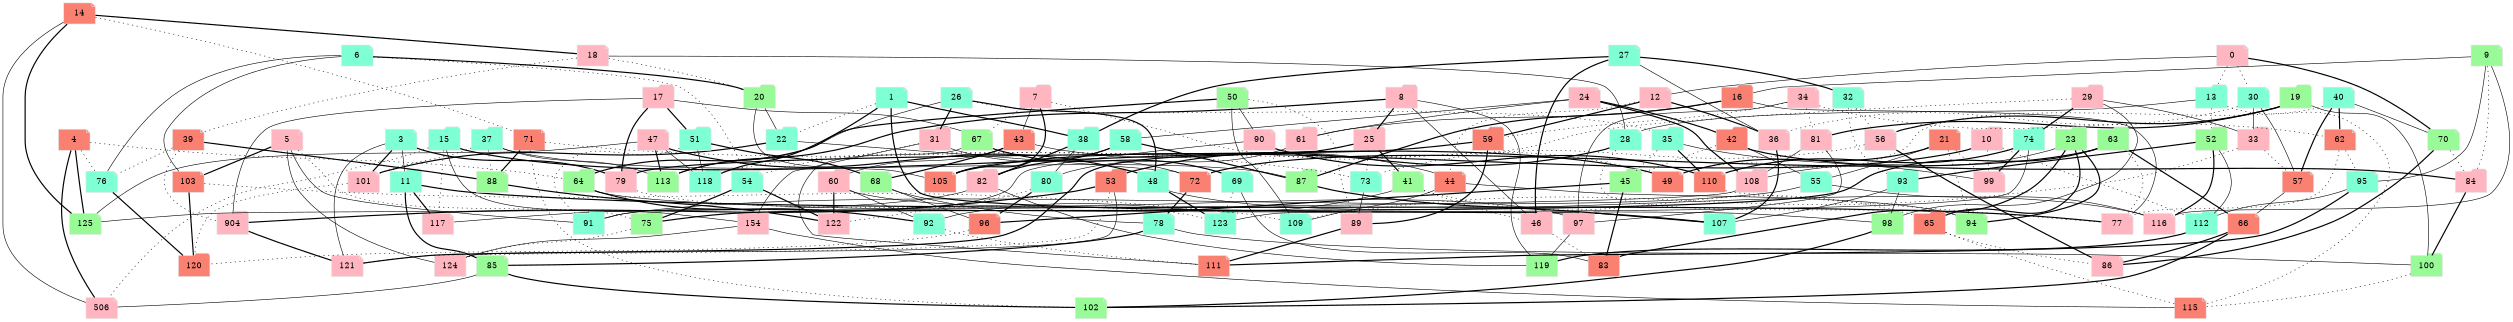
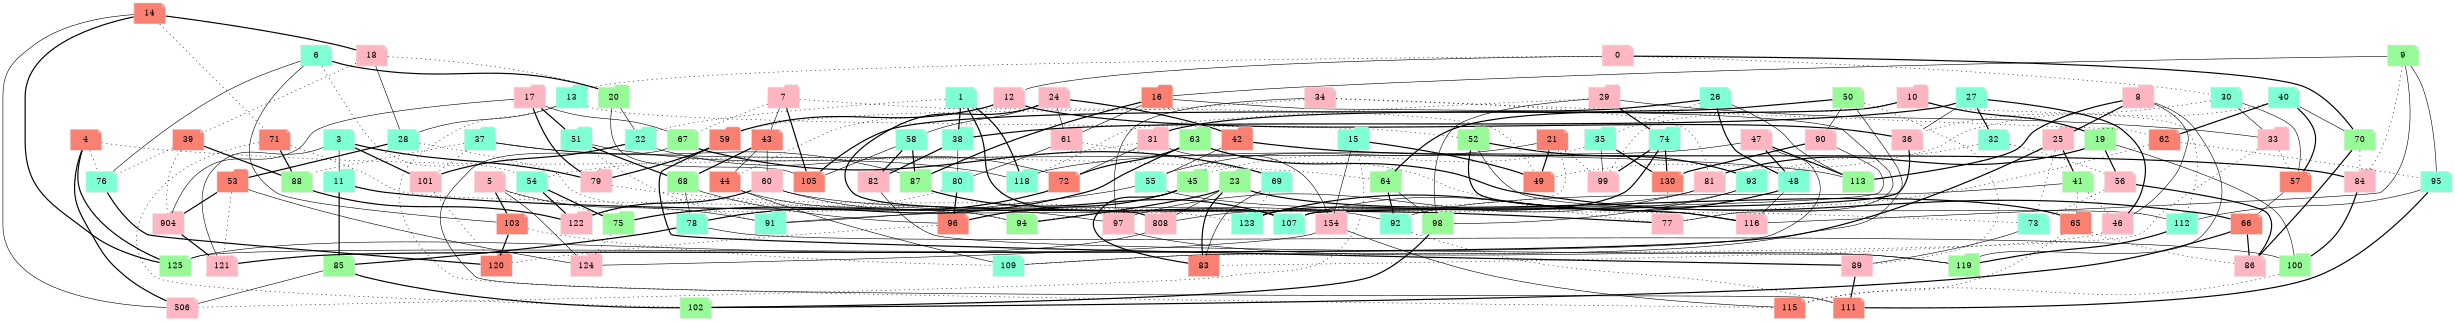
  graph {
    node [color=gray90 fillcolor=lightpink shape=note style=filled]
    edge [style=bold]
    1 [fillcolor=aquamarine]
    22 [fillcolor=aquamarine shape=folder]
    38 [fillcolor=aquamarine shape=folder]
    107 [fillcolor=aquamarine]
    118 [fillcolor=aquamarine shape=folder]
    101
    72 [fillcolor=salmon]
    80 [fillcolor=aquamarine]
    82 [shape=folder]
    n10 [label=0]
    12
    13 [fillcolor=aquamarine shape=folder]
    30 [fillcolor=aquamarine]
    70 [fillcolor=palegreen]
    36
    44 [fillcolor=salmon]
    59 [fillcolor=salmon shape=folder]
    28 [fillcolor=aquamarine]
    52 [fillcolor=palegreen shape=folder]
    115 [fillcolor=salmon]
    33 [shape=folder]
    57 [fillcolor=salmon]
    84 [shape=folder]
    86
    3 [fillcolor=aquamarine]
    11 [fillcolor=aquamarine shape=folder]
    79 [shape=folder]
    121
    77
    85 [fillcolor=palegreen]
-   117
    123 [fillcolor=aquamarine shape=folder]
    120 [fillcolor=salmon shape=folder]
    4 [fillcolor=salmon]
    64 [fillcolor=palegreen shape=folder]
    76 [fillcolor=aquamarine]
    n37 [label=506]
    125 [fillcolor=palegreen]
    98 [fillcolor=palegreen shape=folder]
    92 [fillcolor=aquamarine]
    75 [fillcolor=palegreen shape=folder]
    5
    91 [fillcolor=aquamarine shape=folder]
    103 [fillcolor=salmon]
    124 [shape=folder]
    109 [fillcolor=aquamarine]
    6 [fillcolor=aquamarine]
    20 [fillcolor=palegreen shape=folder]
    54 [fillcolor=aquamarine]
    105 [fillcolor=salmon]
    122 [shape=folder]
    7 [shape=folder]
    43 [fillcolor=salmon]
    49 [fillcolor=salmon]
    67 [fillcolor=palegreen]
    60 [shape=folder]
    68 [fillcolor=palegreen]
    69 [fillcolor=aquamarine]
    111 [fillcolor=salmon]
    8 [shape=folder]
    25 [shape=folder]
    46 [shape=folder]
    113 [fillcolor=palegreen]
    119 [fillcolor=palegreen shape=folder]
    41 [fillcolor=palegreen]
    73 [fillcolor=aquamarine]
    83 [fillcolor=salmon shape=folder]
    9 [fillcolor=palegreen]
    16 [fillcolor=salmon shape=folder]
    95 [fillcolor=aquamarine]
    116
    61 [shape=folder]
    87 [fillcolor=palegreen shape=folder]
    100 [fillcolor=palegreen shape=folder]
    112 [fillcolor=aquamarine shape=folder]
    10 [shape=folder]
    19 [fillcolor=palegreen shape=folder]
    99
    56
    81
    102 [fillcolor=palegreen]
    94 [fillcolor=palegreen]
    89 [shape=folder]
    53 [fillcolor=salmon shape=folder]
    93 [fillcolor=aquamarine shape=folder]
    14 [fillcolor=salmon]
    18
    71 [fillcolor=salmon]
    39 [fillcolor=salmon]
    88 [fillcolor=palegreen]
    15 [fillcolor=aquamarine shape=folder]
    n92 [label=154 shape=folder]
    17 [shape=folder]
    51 [fillcolor=aquamarine shape=folder]
    n95 [label=904 shape=folder]
-   108 [shape=folder]
+   108 [shape=folder label=808]
    97 [shape=folder]
    21 [fillcolor=salmon]
    55 [fillcolor=aquamarine]
    78 [fillcolor=aquamarine]
    23 [fillcolor=palegreen shape=folder]
    65 [fillcolor=salmon shape=folder]
    24
    42 [fillcolor=salmon shape=folder]
    58 [fillcolor=aquamarine]
    45 [fillcolor=palegreen shape=folder]
    26 [fillcolor=aquamarine]
    31 [shape=folder]
    35 [fillcolor=aquamarine shape=folder]
    48 [fillcolor=aquamarine shape=folder]
-   110 [fillcolor=salmon]
+   110 [fillcolor=salmon label=130]
    27 [fillcolor=aquamarine]
    32 [fillcolor=aquamarine]
    29 [shape=folder]
    74 [fillcolor=aquamarine shape=folder]
    66 [fillcolor=salmon]
    90
    34
    62 [fillcolor=salmon]
    96 [fillcolor=salmon]
    37 [fillcolor=aquamarine shape=folder]
    40 [fillcolor=aquamarine]
    47
    50 [fillcolor=palegreen]
    63 [fillcolor=palegreen shape=folder]
    1 -- 22 [style=dotted]
    1 -- 38
    1 -- 107
    1 -- 118
    22 -- 101
    22 -- 72 [style=solid]
    38 -- 80 [style=solid]
    38 -- 82
    101 -- 120 [style=dotted]
    72 -- 78
    80 -- 122 [style=dotted]
    80 -- 96
-   82 -- 117 [style=solid]
    82 -- 119 [style=solid]
    n10 -- 12 [style=solid]
    n10 -- 13 [style=dotted]
    n10 -- 30 [style=dotted]
    n10 -- 70
    12 -- 36
    12 -- 44 [style=dotted]
    12 -- 59
    13 -- 28 [style=solid]
    13 -- 52 [style=dotted]
    13 -- 115 [style=dotted]
    30 -- 36 [style=dotted]
    30 -- 33 [style=solid]
    30 -- 57 [style=solid]
    70 -- 84 [style=dotted]
    70 -- 86
    36 -- 107
    44 -- 109 [style=solid]
    44 -- 94 [style=solid]
    59 -- 79
    59 -- 89
    28 -- 94 [style=dotted]
    28 -- 53
    52 -- 116
    52 -- 112 [style=solid]
    52 -- 93
    33 -- 57 [style=dotted]
    33 -- 109 [style=dotted]
    57 -- 66 [style=solid]
    84 -- 100
    3 -- 101
    3 -- 11 [style=solid]
    3 -- 79
    3 -- 121 [style=solid]
    11 -- 77
    11 -- 85
-   11 -- 117
    79 -- 123 [style=dotted]
    85 -- n37 [style=solid]
    85 -- 102
    4 -- 64 [style=dotted]
    4 -- 76 [style=dotted]
    4 -- n37
    4 -- 125
    64 -- 98 [style=solid]
    64 -- 92
    76 -- 120
    98 -- 102
    92 -- 111 [style=dotted]
    75 -- 124 [style=dotted]
    5 -- 75 [style=dotted]
    5 -- 91 [style=solid]
    5 -- 103
    5 -- 124 [style=solid]
    103 -- 120
    103 -- 109 [style=dotted]
    6 -- 76 [style=solid]
    6 -- 103 [style=solid]
    6 -- 20
    6 -- 54 [style=dotted]
    20 -- 22 [style=solid]
    20 -- 105 [style=solid]
    54 -- 75
    54 -- 122
    7 -- 105
    7 -- 43 [style=solid]
    7 -- 49 [style=dotted]
    7 -- 67 [style=dotted]
    43 -- 44 [style=solid]
    43 -- 60 [style=solid]
    43 -- 68
    67 -- 69
    67 -- 111 [style=solid]
    60 -- 92 [style=solid]
    60 -- 122
    60 -- 97 [style=solid]
    68 -- 78 [style=solid]
    68 -- 96 [style=solid]
    69 -- 123 [style=dotted]
    69 -- 83 [style=solid]
    8 -- 25
    8 -- 46 [style=solid]
    8 -- 113
    8 -- 119 [style=solid]
    25 -- 121
    25 -- 41
    25 -- 73 [style=dotted]
    46 -- 83 [style=dotted]
    41 -- 92 [style=solid]
    41 -- 46 [style=dotted]
    41 -- 65 [style=dotted]
    73 -- 89 [style=solid]
    9 -- 84 [style=dotted]
    9 -- 16 [style=solid]
    9 -- 95 [style=solid]
    9 -- 116 [style=solid]
    16 -- 77 [style=solid]
    16 -- 61 [style=solid]
    16 -- 87
    95 -- 111
    95 -- 112 [style=solid]
    61 -- 80 [style=solid]
    61 -- 69 [style=dotted]
    87 -- 107
    100 -- 115 [style=dotted]
    112 -- 119
    10 -- 105
    10 -- 112 [style=dotted]
+   10 -- 19
    10 -- 99 [style=dotted]
    19 -- 100 [style=solid]
    19 -- 56
    19 -- 81
    56 -- 86
    56 -- 73 [style=dotted]
    81 -- 108 [style=solid]
    81 -- 97 [style=solid]
    89 -- 111
    53 -- 121 [style=dotted]
    53 -- 124 [style=solid]
    53 -- n95
    93 -- 107 [style=solid]
    93 -- 98 [style=solid]
    14 -- n37 [style=solid]
    14 -- 125
    14 -- 18
    14 -- 71 [style=dotted]
    18 -- 28 [style=solid]
    18 -- 20 [style=dotted]
    18 -- 39 [style=dotted]
    71 -- 73 [style=dotted]
    71 -- 102 [style=dotted]
    71 -- 88
    39 -- 76 [style=dotted]
    39 -- 88
    39 -- n95 [style=dotted]
    88 -- 122
-   15 -- 117 [style=dotted]
    15 -- n37 [style=dotted]
    15 -- 49
    15 -- n92 [style=solid]
    n92 -- 115 [style=solid]
    n92 -- 124 [style=solid]
    17 -- 79
    17 -- 67 [style=solid]
    17 -- 51
    17 -- n95 [style=solid]
    51 -- 118 [style=solid]
    51 -- 91 [style=dotted]
    51 -- 68
    n95 -- 121
    108 -- 125 [style=solid]
    97 -- 119 [style=solid]
    21 -- 49
    21 -- 99 [style=dotted]
    21 -- 94 [style=dotted]
    21 -- 55 [style=solid]
    55 -- 91 [style=solid]
    55 -- 116 [style=solid]
    78 -- 85
    78 -- 100 [style=solid]
    23 -- 83
    23 -- 94
    23 -- 108 [style=solid]
    23 -- 65
    65 -- 115 [style=dotted]
    65 -- 86 [style=dotted]
    24 -- 61 [style=solid]
    24 -- 108
    24 -- 42
    24 -- 58 [style=solid]
    42 -- 84
    42 -- 55 [style=solid]
    42 -- 45 [style=dotted]
    58 -- 82
    58 -- 105 [style=solid]
    58 -- 87
    45 -- 83
    45 -- 96
    26 -- 113 [style=solid]
    26 -- 31
    26 -- 35 [style=dotted]
    26 -- 48
    31 -- 72 [style=solid]
    31 -- 54 [style=dotted]
    31 -- n92 [style=solid]
    35 -- 99 [style=solid]
    35 -- 45 [style=dotted]
    35 -- 110
    48 -- 123
    48 -- 116 [style=solid]
    110 -- 77 [style=dotted]
    27 -- 38
    27 -- 36 [style=solid]
    27 -- 46
    27 -- 32
    32 -- 56 [style=dotted]
    32 -- 93 [style=dotted]
    29 -- 118 [style=dotted]
    29 -- 33 [style=solid]
    29 -- 98 [style=solid]
    29 -- 74
-   74 -- 123 [style=solid]
+   74 -- 123
    74 -- 99
    74 -- 110
    66 -- 86
    66 -- 102
    90 -- 91 [style=solid]
    90 -- 110
    34 -- 59 [style=dotted]
    34 -- 81 [style=dotted]
    34 -- 97 [style=solid]
    34 -- 62 [style=dotted]
    62 -- 77 [style=dotted]
    62 -- 95 [style=dotted]
    96 -- 120 [style=dotted]
    37 -- 101 [style=dotted]
    37 -- 113 [style=solid]
    37 -- 87 [style=solid]
    37 -- 88 [style=dotted]
    40 -- 70 [style=solid]
    40 -- 57
    40 -- 49 [style=dotted]
    40 -- 62
    47 -- 118 [style=solid]
    47 -- 125 [style=solid]
    47 -- 113
    47 -- 48
    50 -- 64
    50 -- 109 [style=solid]
    50 -- 89 [style=dotted]
    50 -- 90 [style=solid]
    63 -- 72
    63 -- 77 [style=dotted]
    63 -- 75
    63 -- 66
  }
